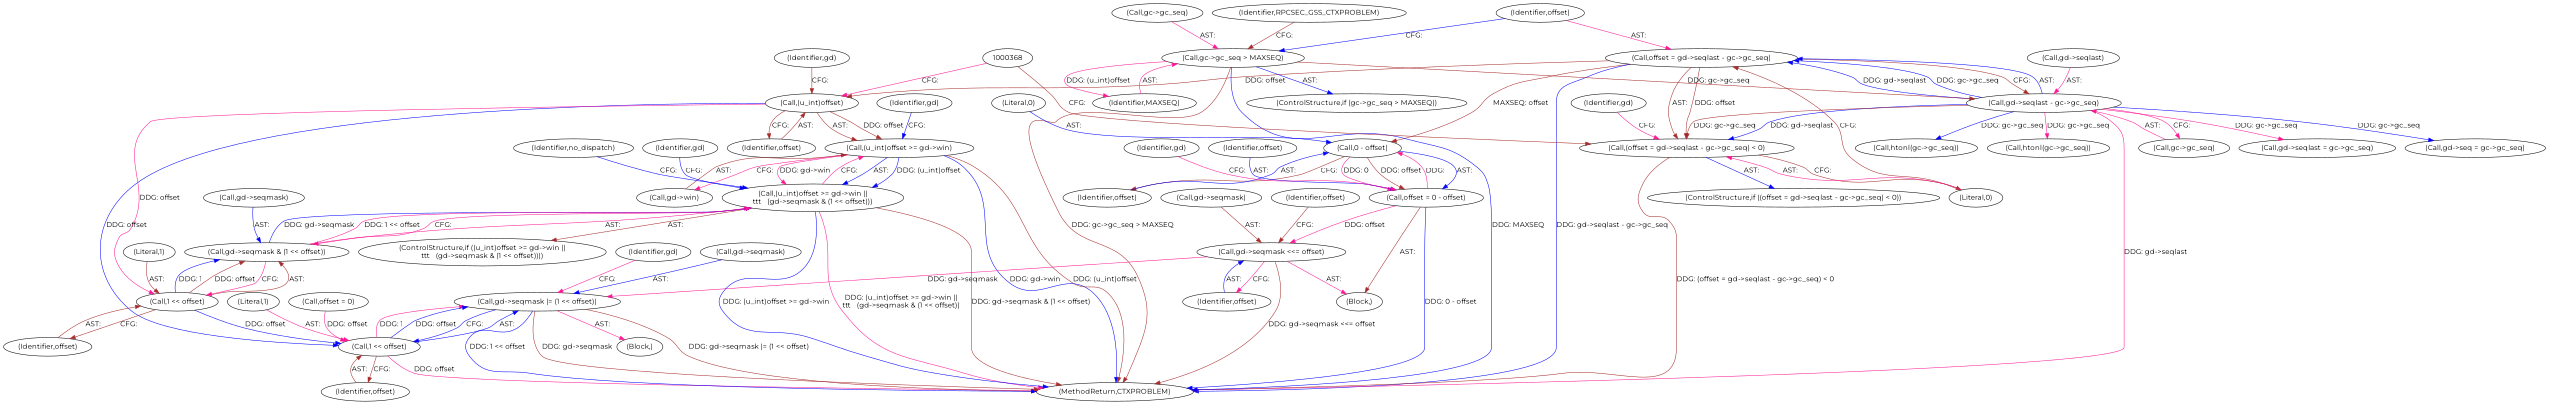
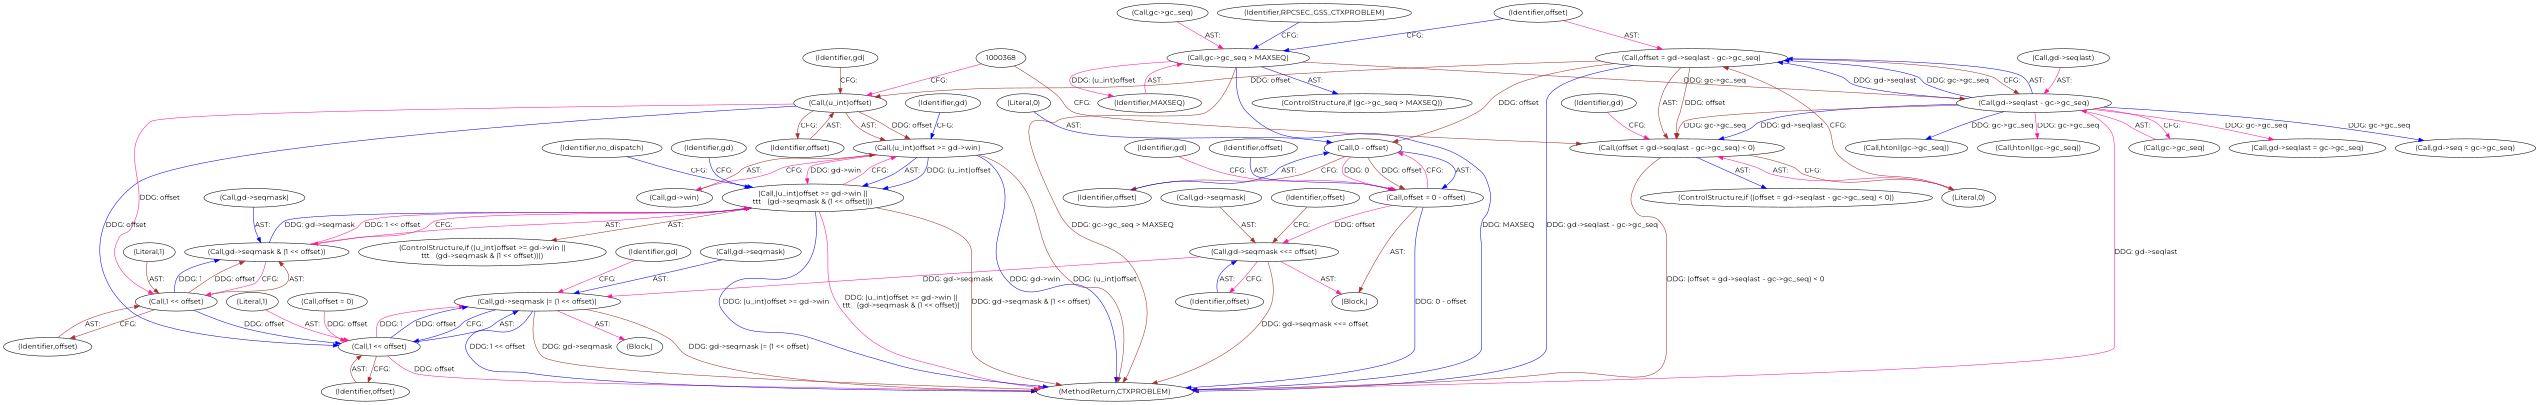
  digraph {
    fontname=Montserrat
    node [fontname=Montserrat]
    edge [color=brown fontname=Montserrat]
    n1 [label="(Call,offset = gd->seqlast - gc->gc_seq)"]
    n2 [label="(Call,gd->seqlast - gc->gc_seq)"]
    n3 [label="(Call,(offset = gd->seqlast - gc->gc_seq) < 0)"]
    n4 [label="(Call,0 - offset)"]
    n5 [label="(Call,(u_int)offset)"]
    n6 [label="(MethodReturn,CTXPROBLEM)"]
    n7 [label="(Call,gd->seq = gc->gc_seq)"]
    n8 [label="(Call,htonl(gc->gc_seq))"]
    n9 [label="(Call,htonl(gc->gc_seq))"]
    n10 [label="(Call,gc->gc_seq)"]
    n11 [label="(Call,gd->seqlast = gc->gc_seq)"]
    n12 [label="(ControlStructure,if ((offset = gd->seqlast - gc->gc_seq) < 0))"]
    n13 [label="(Literal,0)"]
    n14 [label="(Call,offset = 0 - offset)"]
    n15 [label="(Identifier,offset)"]
    n16 [label="(Call,1 << offset)"]
    n17 [label="(Call,(u_int)offset >= gd->win)"]
    n18 [label="(Call,1 << offset)"]
    n19 [label="(Identifier,offset)"]
    n20 [label="(Call,gc->gc_seq > MAXSEQ)"]
    n21 [label="(Identifier,MAXSEQ)"]
    n22 [label="(ControlStructure,if (gc->gc_seq > MAXSEQ))"]
    n23 [label="(Call,gd->seqmask <<= offset)"]
    n24 [label="(Block,)"]
    n25 [label="(Call,gd->seqmask |= (1 << offset))"]
    n26 [label="(Identifier,offset)"]
    n27 [label="(Block,)"]
    n28 [label="(Identifier,offset)"]
    n29 [label="(Call,(u_int)offset >= gd->win ||\n\t\t\t   (gd->seqmask & (1 << offset)))"]
    n30 [label="(Call,gd->win)"]
    n31 [label="(Call,gd->seqmask & (1 << offset))"]
    n32 [label="(Identifier,offset)"]
    n33 [label="(ControlStructure,if ((u_int)offset >= gd->win ||\n\t\t\t   (gd->seqmask & (1 << offset))))"]
    n34 [label="(Call,gd->seqmask)"]
    n35 [label="(Identifier,gd)"]
    n36 [label="(Call,gd->seqlast)"]
    n37 [label="(Identifier,gd)"]
    n38 [label="(Call,offset = 0)"]
    n39 [label="(Literal,0)"]
    n40 [label="(Identifier,offset)"]
    n41 [label="(Identifier,gd)"]
    n42 [label="(Identifier,gd)"]
    n43 [label="(Identifier,RPCSEC_GSS_CTXPROBLEM)"]
    n44 [label="(Literal,1)"]
    n45 [label="(Identifier,no_dispatch)"]
    n46 [label="(Identifier,gd)"]
    n47 [label="(Identifier,offset)"]
    n48 [label="(Identifier,offset)"]
    n49 [label="(Call,gd->seqmask)"]
    n50 [label="(Call,gd->seqmask)"]
    n51 [label="(Identifier,gd)"]
    n52 [label="(Literal,1)"]
    n53 [label="(Call,gc->gc_seq)"]
    1000368
    n1 -> n2 [label="CFG: "]
    n1 -> n3 [label="AST: "]
    n1 -> n3 [label="DDG: offset"]
-   n1 -> n4 [label="MAXSEQ: offset"]
+   n1 -> n4 [label="DDG: offset"]
    n1 -> n5 [label="DDG: offset"]
    n1 -> n6 [color=blue label="DDG: gd->seqlast - gc->gc_seq"]
    n2 -> n1 [color=blue label="AST: "]
    n2 -> n1 [color=blue label="DDG: gd->seqlast"]
    n2 -> n1 [color=blue label="DDG: gc->gc_seq"]
    n2 -> n3 [color=blue label="DDG: gd->seqlast"]
    n2 -> n3 [label="DDG: gc->gc_seq"]
    n2 -> n6 [color=deeppink label="DDG: gd->seqlast"]
    n2 -> n7 [color=blue label="DDG: gc->gc_seq"]
    n2 -> n8 [color=blue label="DDG: gc->gc_seq"]
    n2 -> n9 [color=deeppink label="DDG: gc->gc_seq"]
    n2 -> n10 [color=deeppink label="CFG: "]
    n2 -> n11 [color=deeppink label="DDG: gc->gc_seq"]
    n3 -> n6 [label="DDG: (offset = gd->seqlast - gc->gc_seq) < 0"]
    n3 -> n12 [color=blue label="AST: "]
    n3 -> n13 [label="CFG: "]
    n4 -> n14 [color=blue label="AST: "]
    n4 -> n14 [color=deeppink label="DDG: 0"]
    n4 -> n14 [label="DDG: offset"]
    n4 -> n15 [label="CFG: "]
    n5 -> n16 [color=blue label="DDG: offset"]
    n5 -> n17 [label="AST: "]
    n5 -> n17 [label="DDG: offset"]
    n5 -> n18 [color=deeppink label="DDG: offset"]
    n5 -> n19 [label="CFG: "]
    n10 -> n2 [color=deeppink label="AST: "]
    n13 -> n1 [label="CFG: "]
    n13 -> n3 [color=deeppink label="AST: "]
-   n14 -> n4 [color=deeppink label="DDG: "]
+   n14 -> n4 [color=deeppink label="CFG: "]
    n14 -> n6 [color=blue label="DDG: 0 - offset"]
    n14 -> n23 [color=deeppink label="DDG: offset"]
    n14 -> n24 [label="AST: "]
    n15 -> n4 [color=blue label="AST: "]
    n16 -> n6 [color=deeppink label="DDG: offset"]
    n16 -> n25 [color=blue label="AST: "]
    n16 -> n25 [color=deeppink label="DDG: 1"]
    n16 -> n25 [color=blue label="DDG: offset"]
    n16 -> n28 [label="CFG: "]
    n17 -> n6 [color=blue label="DDG: gd->win"]
    n17 -> n6 [label="DDG: (u_int)offset"]
    n17 -> n29 [color=blue label="AST: "]
    n17 -> n29 [color=blue label="DDG: (u_int)offset"]
    n17 -> n29 [color=deeppink label="DDG: gd->win"]
    n17 -> n30 [color=deeppink label="CFG: "]
    n18 -> n16 [color=blue label="DDG: offset"]
    n18 -> n31 [label="AST: "]
    n18 -> n31 [color=blue label="DDG: 1"]
    n18 -> n31 [label="DDG: offset"]
    n18 -> n32 [label="CFG: "]
    n19 -> n5 [label="AST: "]
    n20 -> n2 [label="DDG: gc->gc_seq"]
    n20 -> n6 [label="DDG: gc->gc_seq > MAXSEQ"]
    n20 -> n6 [color=blue label="DDG: MAXSEQ"]
    n20 -> n21 [color=deeppink label="DDG: (u_int)offset"]
    n20 -> n22 [color=blue label="AST: "]
    n21 -> n20 [color=deeppink label="AST: "]
    n23 -> n6 [label="DDG: gd->seqmask <<= offset"]
    n23 -> n24 [color=deeppink label="AST: "]
    n23 -> n25 [color=deeppink label="DDG: gd->seqmask"]
    n23 -> n26 [color=deeppink label="CFG: "]
    n25 -> n6 [label="DDG: gd->seqmask |= (1 << offset)"]
    n25 -> n6 [color=blue label="DDG: 1 << offset"]
    n25 -> n6 [label="DDG: gd->seqmask"]
    n25 -> n16 [color=blue label="CFG: "]
    n25 -> n27 [color=deeppink label="AST: "]
    n26 -> n23 [color=blue label="AST: "]
    n28 -> n16 [label="AST: "]
    n29 -> n6 [color=deeppink label="DDG: (u_int)offset >= gd->win ||\n\t\t\t   (gd->seqmask & (1 << offset))"]
    n29 -> n6 [label="DDG: gd->seqmask & (1 << offset)"]
    n29 -> n6 [color=blue label="DDG: (u_int)offset >= gd->win"]
    n29 -> n17 [color=deeppink label="CFG: "]
    n29 -> n31 [color=deeppink label="CFG: "]
    n29 -> n33 [label="AST: "]
    n30 -> n17 [label="AST: "]
    n31 -> n18 [color=deeppink label="CFG: "]
    n31 -> n29 [color=deeppink label="AST: "]
    n31 -> n29 [color=blue label="DDG: gd->seqmask"]
    n31 -> n29 [color=deeppink label="DDG: 1 << offset"]
    n32 -> n18 [label="AST: "]
    n34 -> n31 [color=blue label="AST: "]
    n35 -> n3 [color=deeppink label="CFG: "]
    n36 -> n2 [color=deeppink label="AST: "]
    n37 -> n5 [label="CFG: "]
    n38 -> n16 [color=deeppink label="DDG: offset"]
    n39 -> n4 [color=blue label="AST: "]
    n40 -> n14 [color=blue label="AST: "]
    n41 -> n17 [color=blue label="CFG: "]
    n42 -> n29 [color=blue label="CFG: "]
-   n43 -> n20 [label="CFG: "]
+   n43 -> n20 [color=blue label="CFG: "]
    n44 -> n16 [color=deeppink label="AST: "]
    n45 -> n29 [color=blue label="CFG: "]
    n46 -> n14 [color=deeppink label="CFG: "]
    n47 -> n1 [color=deeppink label="AST: "]
    n47 -> n20 [color=blue label="CFG: "]
    n48 -> n23 [label="CFG: "]
    n49 -> n23 [label="AST: "]
    n50 -> n25 [color=blue label="AST: "]
    n51 -> n25 [color=deeppink label="CFG: "]
    n52 -> n18 [label="AST: "]
    n53 -> n20 [color=deeppink label="AST: "]
    1000368 -> n3 [label="CFG: "]
    1000368 -> n5 [color=deeppink label="CFG: "]
  }
